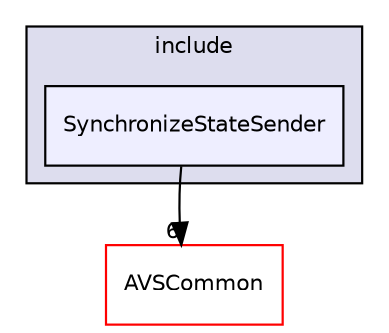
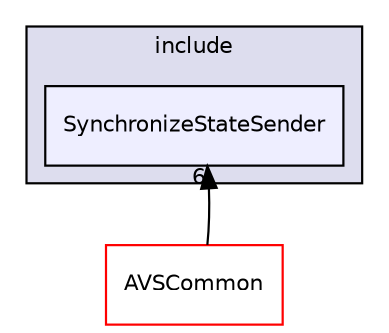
  digraph {
    compound=true
    node [fontname=Helvetica fontsize=10 shape=box style=filled]
    n1 [fillcolor="#eeeeff" label=SynchronizeStateSender pencolor=black]
    n2 [color=red fillcolor=white label=AVSCommon]
    subgraph cluster_1 {
      bgcolor="#ddddee"
      fontname=Helvetica
      fontsize=10
      label=include
      pencolor=black
      n1
    }
-   n1 -> n2 [headlabel=6 labeldistance=1.5 labelfontname=Helvetica labelfontsize=10]
+   n2 -> n1 [headlabel=6 labeldistance=1.5 labelfontname=Helvetica labelfontsize=10]
  }
